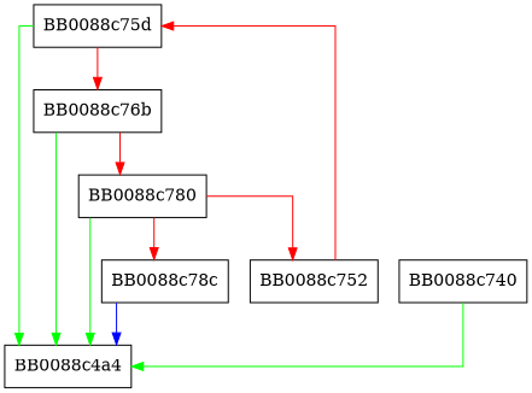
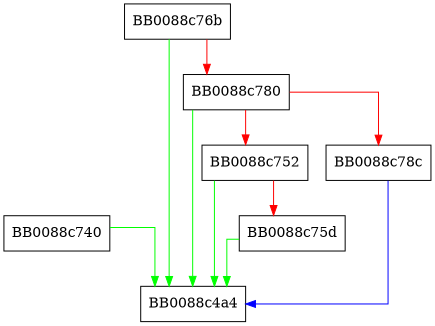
  digraph {
    splines=ortho
    node [shape=box]
    edge [color=green]
    n1 [label=BB0088c4a4]
    BB0088c740
    BB0088c752
    BB0088c75d
    BB0088c76b
    BB0088c780
    BB0088c78c
    BB0088c740 -> n1
+   BB0088c752 -> n1
    BB0088c752 -> BB0088c75d [color=red]
    BB0088c75d -> n1
-   BB0088c75d -> BB0088c76b [color=red]
    BB0088c76b -> n1
    BB0088c76b -> BB0088c780 [color=red]
    BB0088c780 -> n1
    BB0088c780 -> BB0088c752 [color=red]
    BB0088c780 -> BB0088c78c [color=red]
    BB0088c78c -> n1 [color=blue]
  }
